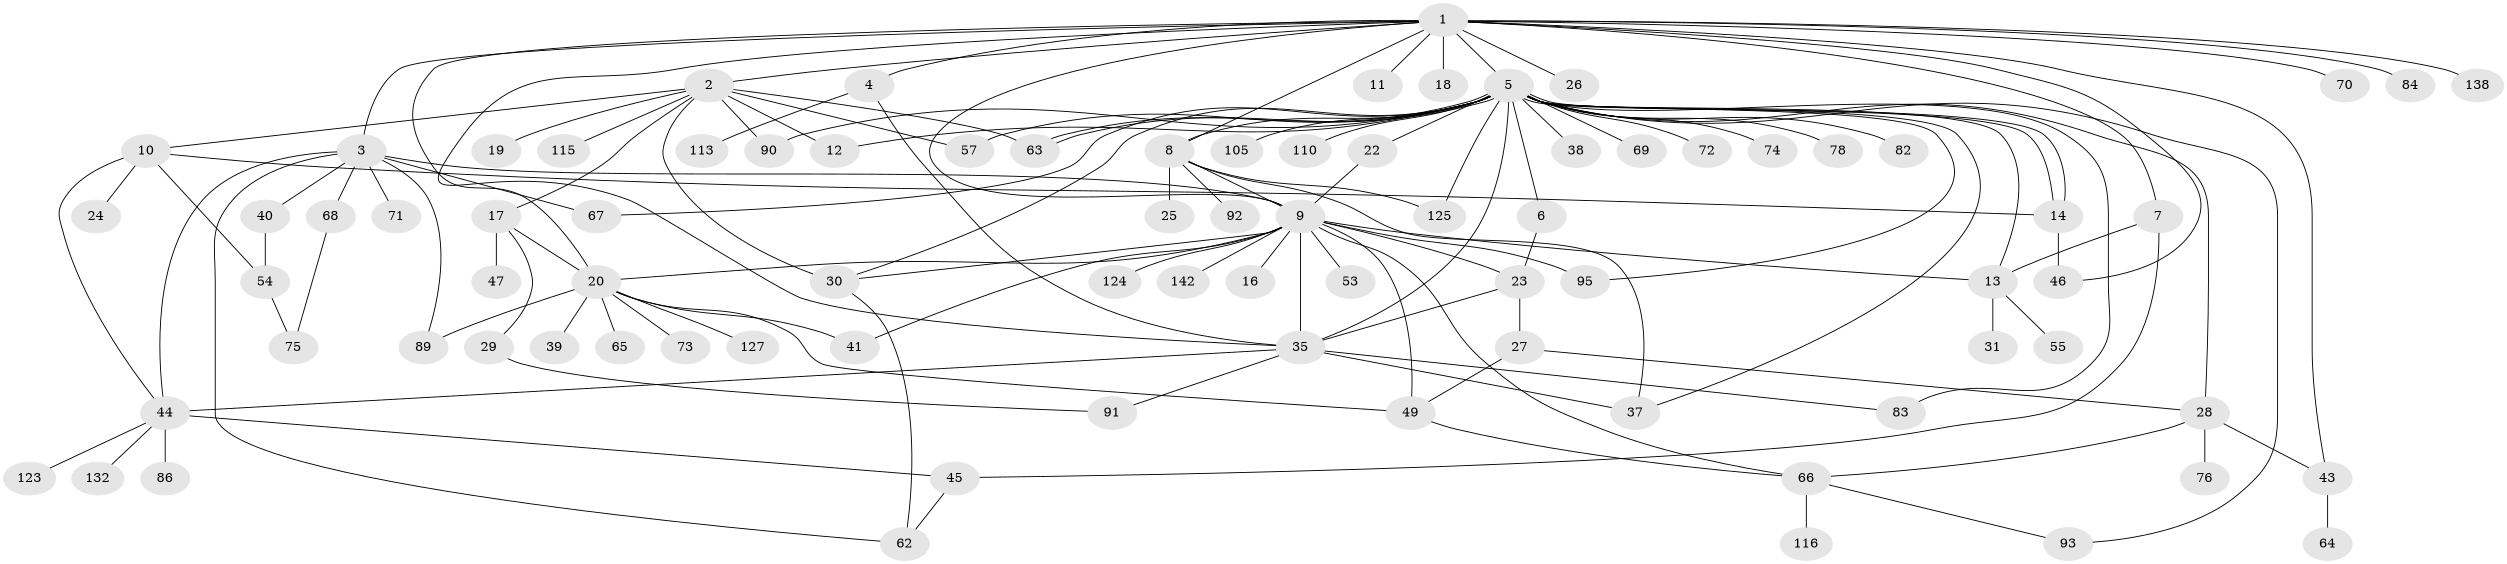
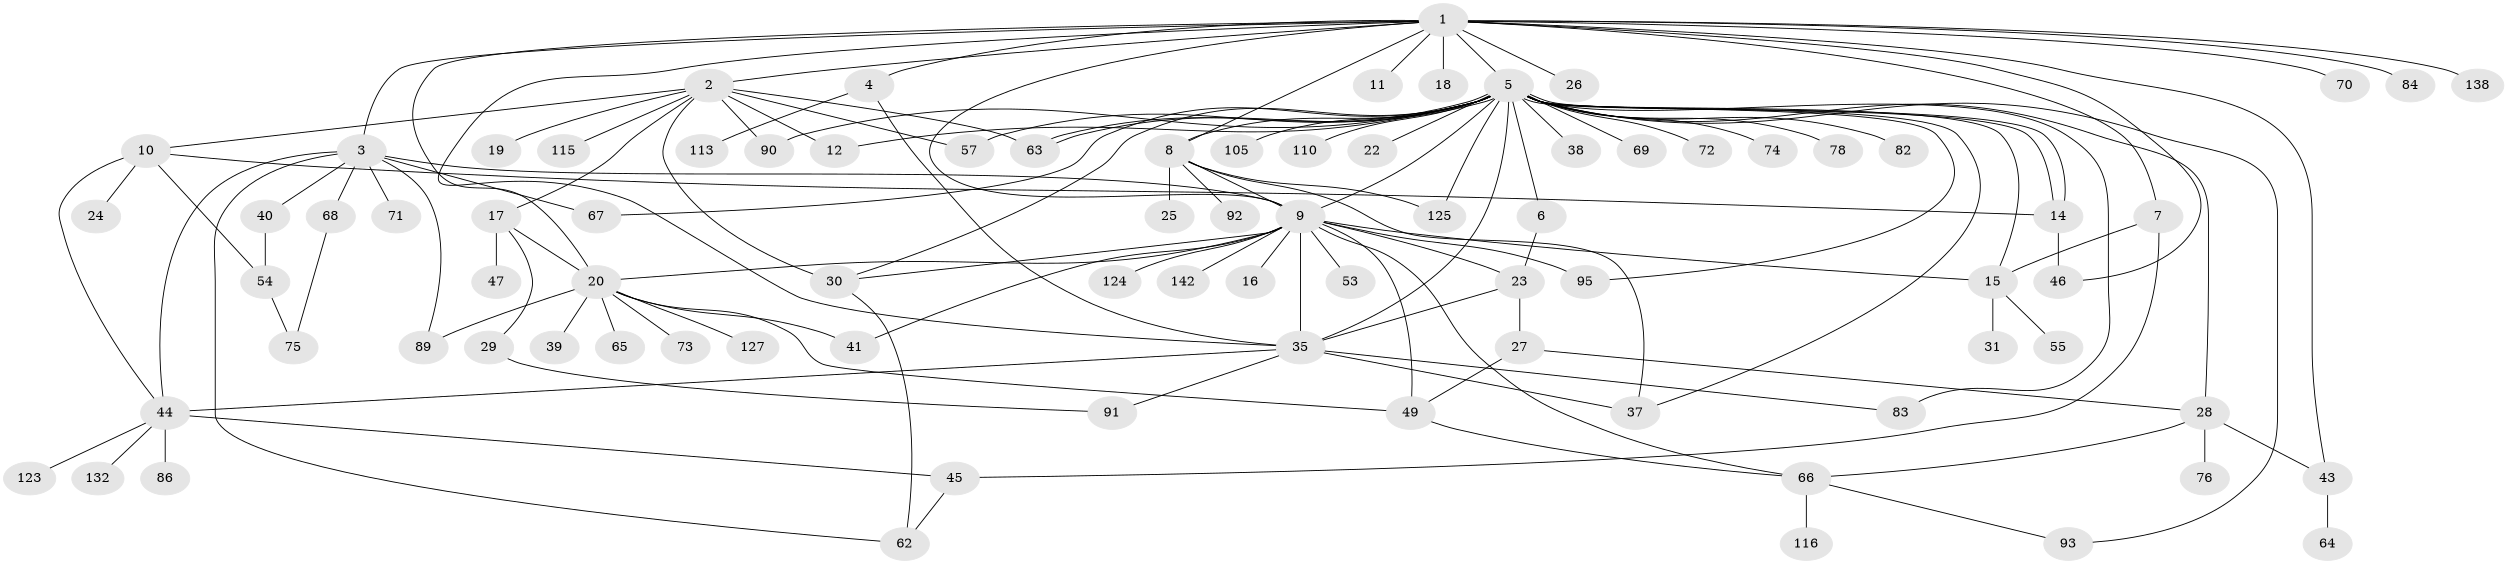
  graph {
    node [color=gray90 style=filled]
    1
    2
    3
    4
    5 [super="+13"]
    7 [super="+42"]
    8
    9 [super="+21"]
    11
    18
    20
    26
    35 [super="+88+133+94+101+128+60+50+81"]
    43
    46 [super="+51"]
    70 [super="+129"]
    84
    138
    10 [super="+34"]
    12
    17
    19 [super="+59"]
    30 [super="+52"]
    57 [super="+109"]
    63 [super="+140"]
    90
    115
    40
    44
    62 [super="+104"]
    67 [super="+121"]
    68 [super="+131"]
    71
    89
    113
    6
    14 [super="+112"]
-   15 [super="+48" label=13]
+   15 [super="+48"]
    22
    28 [super="+87+100+36"]
    37 [super="+106"]
    38
    69 [super="+119+77"]
    72
    74 [super="+120"]
    78
    82 [super="+98"]
    83 [super="+114+107"]
    93 [super="+118+122+99"]
    95
    105
    110
    125
    45
    25 [super="+32"]
    92
    23
    16
    41
    49 [super="+61+79+58"]
    53
    66
    124
    142
    39
    65
    73
    127
    91 [super="+102"]
    64
    24
    54
    29 [super="+33"]
    47
    86
    123
    132
    75
    31
    55
    76
    27
    116
    1 -- 2
    1 -- 3
    1 -- 4
    1 -- 5
    1 -- 7
    1 -- 8
    1 -- 9
    1 -- 11
    1 -- 18
    1 -- 20
    1 -- 26
    1 -- 35
    1 -- 43
    1 -- 46
    1 -- 70
    1 -- 84
    1 -- 138
    2 -- 10
    2 -- 12
    2 -- 17
    2 -- 19
    2 -- 30
    2 -- 57
    2 -- 63
    2 -- 90
    2 -- 115
    3 -- 9
    3 -- 40
    3 -- 44
    3 -- 62
    3 -- 67
    3 -- 68
    3 -- 71
    3 -- 89
    4 -- 35
    4 -- 113
    5 -- 8
-   22 -- 9
+   5 -- 9
    5 -- 35
    5 -- 12
    5 -- 30
    5 -- 57
    5 -- 63
    5 -- 63
    5 -- 90
    5 -- 67
    5 -- 6
    5 -- 14
    5 -- 14
    5 -- 15
    5 -- 22
    5 -- 28
    5 -- 37
    5 -- 38
    5 -- 69
    5 -- 72
    5 -- 74
    5 -- 78
    5 -- 82
    5 -- 83
    5 -- 93
    5 -- 95
    5 -- 105
    5 -- 110
    5 -- 125
    7 -- 15
    7 -- 45
    8 -- 9
    8 -- 37
    8 -- 125
    8 -- 25
    8 -- 92
    9 -- 20
    9 -- 35 [weight=2]
    9 -- 30
    9 -- 15
    9 -- 95
    9 -- 23 [weight=2]
    9 -- 16
    9 -- 41
    9 -- 49
    9 -- 53
    9 -- 66
    9 -- 124
    9 -- 142
    20 -- 89
    20 -- 41
    20 -- 49
    20 -- 39
    20 -- 65
    20 -- 73
    20 -- 127
    35 -- 44
    35 -- 37
    35 -- 83
    35 -- 91
    43 -- 64
    10 -- 44
    10 -- 14
    10 -- 24
    10 -- 54
    17 -- 20
    17 -- 29
    17 -- 47
    30 -- 62
    40 -- 54
    44 -- 45
    44 -- 86
    44 -- 123
    44 -- 132
    68 -- 75
    6 -- 23
    14 -- 46
    15 -- 31
    15 -- 55
    28 -- 43
    28 -- 66
    28 -- 76
    45 -- 62
    23 -- 35
    23 -- 27
    49 -- 66
    66 -- 93
    66 -- 116
    54 -- 75
    29 -- 91
    27 -- 28
    27 -- 49
  }
